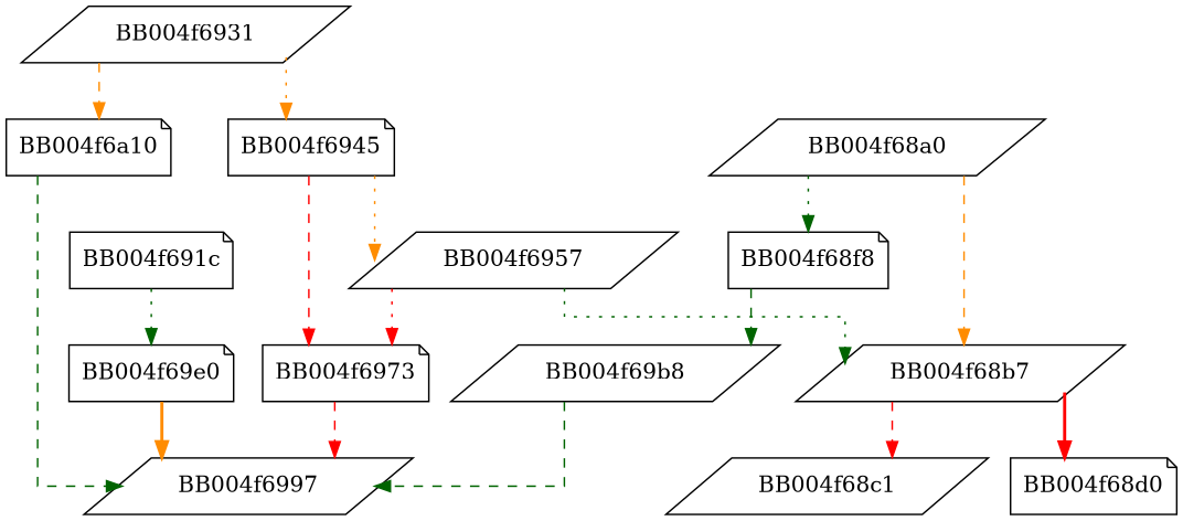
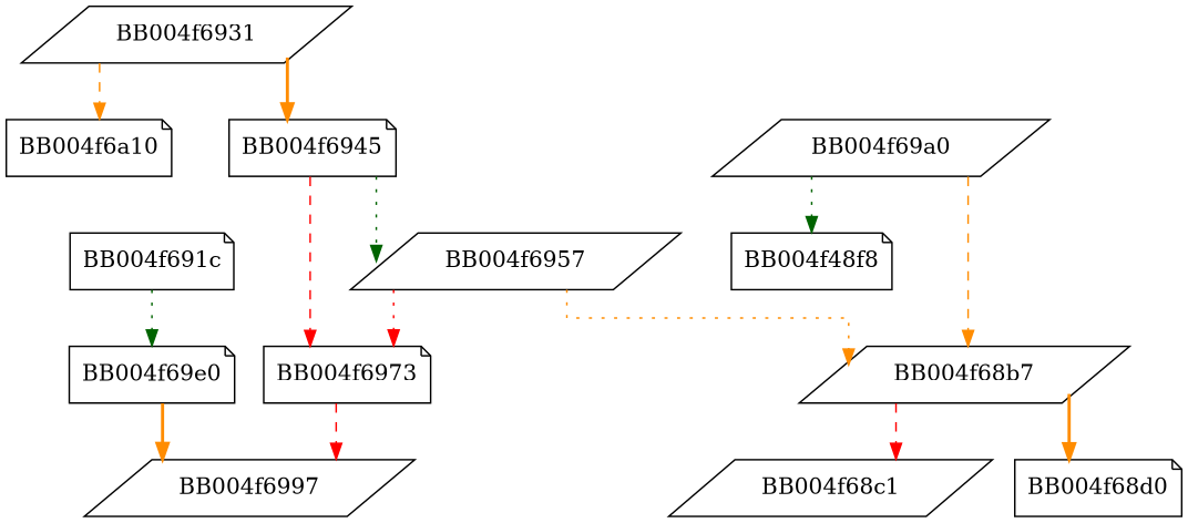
  digraph {
    splines=ortho
    node [shape=note]
    edge [color=darkgreen style=dashed]
-   BB004f68f8
-   BB004f68a0 [shape=parallelogram]
+   BB004f68f8 [label=BB004f48f8]
+   BB004f68a0 [shape=parallelogram label=BB004f69a0]
    BB004f68b7 [shape=parallelogram]
-   BB004f69b8 [shape=parallelogram]
    BB004f68d0
    BB004f68c1 [shape=parallelogram]
    BB004f6997 [shape=parallelogram]
    BB004f691c
    BB004f69e0
    BB004f6a10
    BB004f6931 [shape=parallelogram]
    BB004f6945
    BB004f6973
    BB004f6957 [shape=parallelogram]
-   BB004f68f8 -> BB004f69b8
    BB004f68a0 -> BB004f68f8 [style=dotted]
    BB004f68a0 -> BB004f68b7 [color=darkorange]
-   BB004f68b7 -> BB004f68d0 [color=red style=bold]
+   BB004f68b7 -> BB004f68d0 [color=darkorange style=bold]
    BB004f68b7 -> BB004f68c1 [color=red]
-   BB004f69b8 -> BB004f6997
    BB004f691c -> BB004f69e0 [style=dotted]
    BB004f69e0 -> BB004f6997 [color=darkorange style=bold]
-   BB004f6a10 -> BB004f6997
    BB004f6931 -> BB004f6a10 [color=darkorange]
-   BB004f6931 -> BB004f6945 [color=darkorange style=dotted]
+   BB004f6931 -> BB004f6945 [color=darkorange style=bold]
    BB004f6945 -> BB004f6973 [color=red]
-   BB004f6945 -> BB004f6957 [color=darkorange style=dotted]
+   BB004f6945 -> BB004f6957 [style=dotted]
    BB004f6973 -> BB004f6997 [color=red]
-   BB004f6957 -> BB004f68b7 [style=dotted]
+   BB004f6957 -> BB004f68b7 [color=darkorange style=dotted]
    BB004f6957 -> BB004f6973 [color=red style=dotted]
  }
